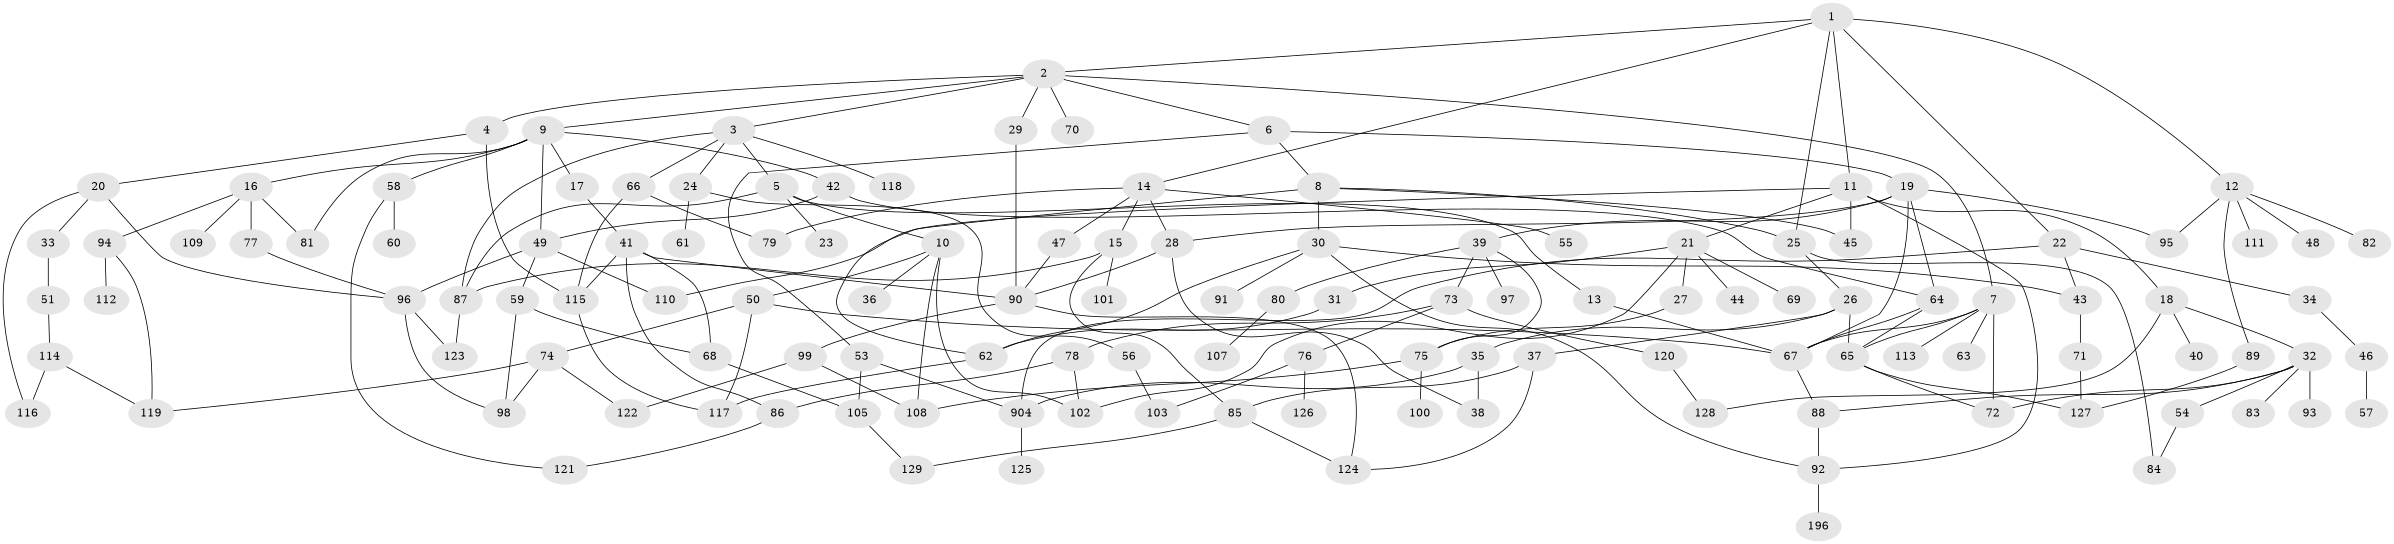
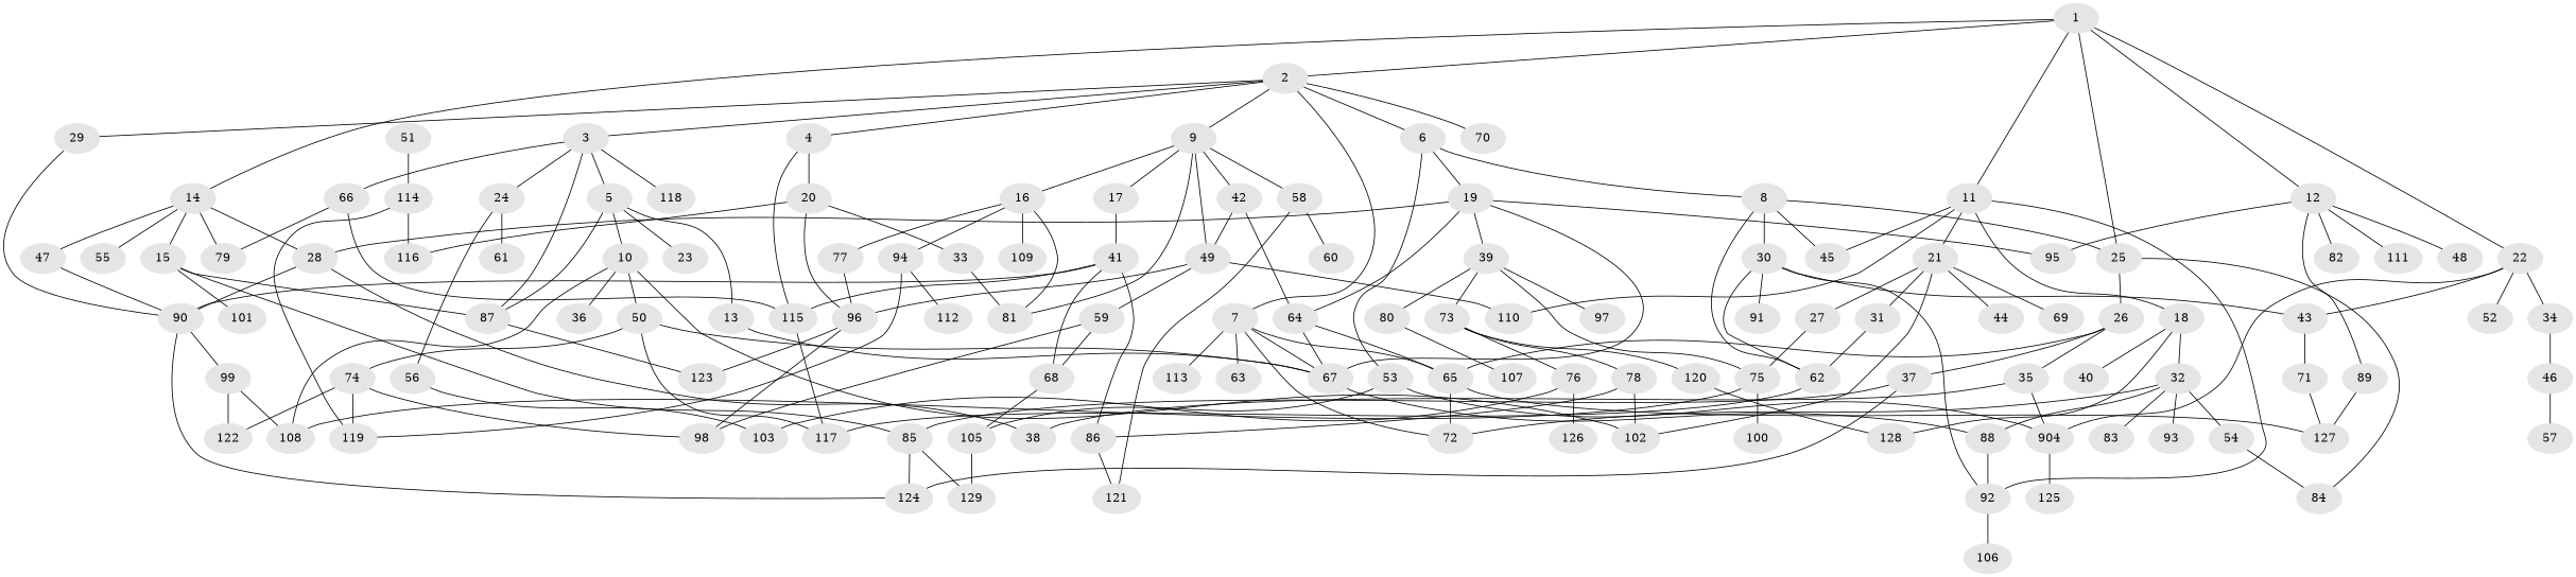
  graph {
    node [color=gray90 style=filled]
    1
    2
    11
    12
    14
    22
    25
    3
    4
    6
    7
    9
    29
    70
    45
    18
    21
    92
    110
    48
    82
    89
    95
    111
    15
    28
    47
    55
    79
    34
    43
+   52
    n33 [label=904]
    26
    84
    5
    24
    66
    87
    118
    20
    115
    8
    19
    53
    63
    65
    67
    72
    113
    16
    17
    42
    49
    58
    81
    90
    10
    13
    23
    56
    61
    123
    33
    96
    116
    117
    36
    50
    102
    108
    30
    62
    39
    64
    105
    127
    88
    91
    77
    94
    109
    41
    59
    60
    121
    74
    32
    40
    128
    27
    31
    44
    69
-   106 [label=196]
+   106
    85
    101
    38
    124
    129
    119
    112
    68
    86
    54
    83
    93
    75
    73
    80
    97
    51
    98
    46
    71
    125
    103
    35
    37
    100
    99
    114
    57
    76
    78
    120
    107
    122
    126
    1 -- 2
    1 -- 11
    1 -- 12
    1 -- 14
    1 -- 22
    1 -- 25
    2 -- 3
    2 -- 4
    2 -- 6
    2 -- 7
    2 -- 9
    2 -- 29
    2 -- 70
    11 -- 45
    11 -- 18
    11 -- 21
    11 -- 92
    11 -- 110
    12 -- 48
    12 -- 82
    12 -- 89
    12 -- 95
    12 -- 111
    14 -- 15
    14 -- 28
    14 -- 47
    14 -- 55
    14 -- 79
    22 -- 34
    22 -- 43
+   22 -- 52
    22 -- n33
    25 -- 26
    25 -- 84
    3 -- 5
    3 -- 24
    3 -- 66
    3 -- 87
    3 -- 118
    4 -- 20
    4 -- 115
    6 -- 8
    6 -- 19
    6 -- 53
    7 -- 63
    7 -- 65
    7 -- 67
    7 -- 72
    7 -- 113
    9 -- 16
    9 -- 17
    9 -- 42
    9 -- 49
    9 -- 58
    9 -- 81
    29 -- 90
    18 -- 32
    18 -- 40
    18 -- 128
    21 -- 102
    21 -- 27
    21 -- 31
    21 -- 44
    21 -- 69
    92 -- 106
    89 -- 127
    15 -- 87
    15 -- 85
    15 -- 101
    28 -- 90
    28 -- 38
    47 -- 90
    34 -- 46
    43 -- 71
    n33 -- 125
    26 -- 65
    26 -- 35
    26 -- 37
    5 -- 87
    5 -- 10
    5 -- 13
    5 -- 23
    24 -- 56
    24 -- 61
    66 -- 79
    66 -- 115
    87 -- 123
    20 -- 33
    20 -- 96
    20 -- 116
    115 -- 117
    8 -- 25
    8 -- 45
    8 -- 30
    8 -- 62
    19 -- 95
    19 -- 28
    19 -- 67
    19 -- 39
    19 -- 64
    53 -- n33
    53 -- 105
    65 -- 72
    65 -- 127
    67 -- 88
    16 -- 81
    16 -- 77
    16 -- 94
    16 -- 109
    17 -- 41
    42 -- 49
    42 -- 64
    49 -- 110
    49 -- 96
    49 -- 59
    58 -- 60
    58 -- 121
    90 -- 124
    90 -- 99
    10 -- 36
    10 -- 50
    10 -- 102
    10 -- 108
    13 -- 67
    56 -- 103
-   33 -- 51
+   33 -- 81
    96 -- 123
    96 -- 98
    50 -- 67
    50 -- 117
    50 -- 74
    30 -- 92
    30 -- 43
    30 -- 62
    30 -- 91
    62 -- 117
    39 -- 75
    39 -- 73
    39 -- 80
    39 -- 97
    64 -- 65
    64 -- 67
    105 -- 129
    88 -- 92
    77 -- 96
    94 -- 119
    94 -- 112
    41 -- 115
    41 -- 90
    41 -- 68
    41 -- 86
    59 -- 68
    59 -- 98
    74 -- 119
    74 -- 98
    74 -- 122
    32 -- 72
    32 -- 88
    32 -- 54
    32 -- 83
    32 -- 93
    27 -- 75
    31 -- 62
    85 -- 124
    85 -- 129
    68 -- 105
    86 -- 121
    54 -- 84
    75 -- 108
    75 -- 100
    73 -- 76
    73 -- 78
    73 -- 120
    80 -- 107
    51 -- 114
    46 -- 57
    71 -- 127
    35 -- n33
    35 -- 38
    37 -- 85
    37 -- 124
    99 -- 108
    99 -- 122
    114 -- 116
    114 -- 119
    76 -- 103
    76 -- 126
    78 -- 102
    78 -- 86
    120 -- 128
  }
